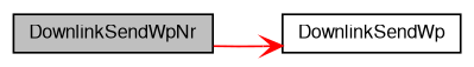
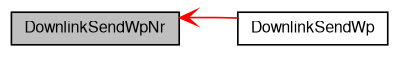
  digraph {
    rankdir=LR
    node [color=black fontname=FreeSans fontsize=10 shape=record style=filled]
    n1 [fillcolor=grey75 fontcolor=black height=0.2 label=DownlinkSendWpNr width=0.4]
    n2 [fillcolor=white height=0.2 label=DownlinkSendWp width=0.4]
-   n1 -> n2 [color=red fontname=FreeSans fontsize=10 labelfontname=FreeSans labelfontsize=10 style=solid arrowhead=vee]
+   n2 -> n1 [color=red fontname=FreeSans fontsize=10 labelfontname=FreeSans labelfontsize=10 style=solid arrowhead=vee]
  }
